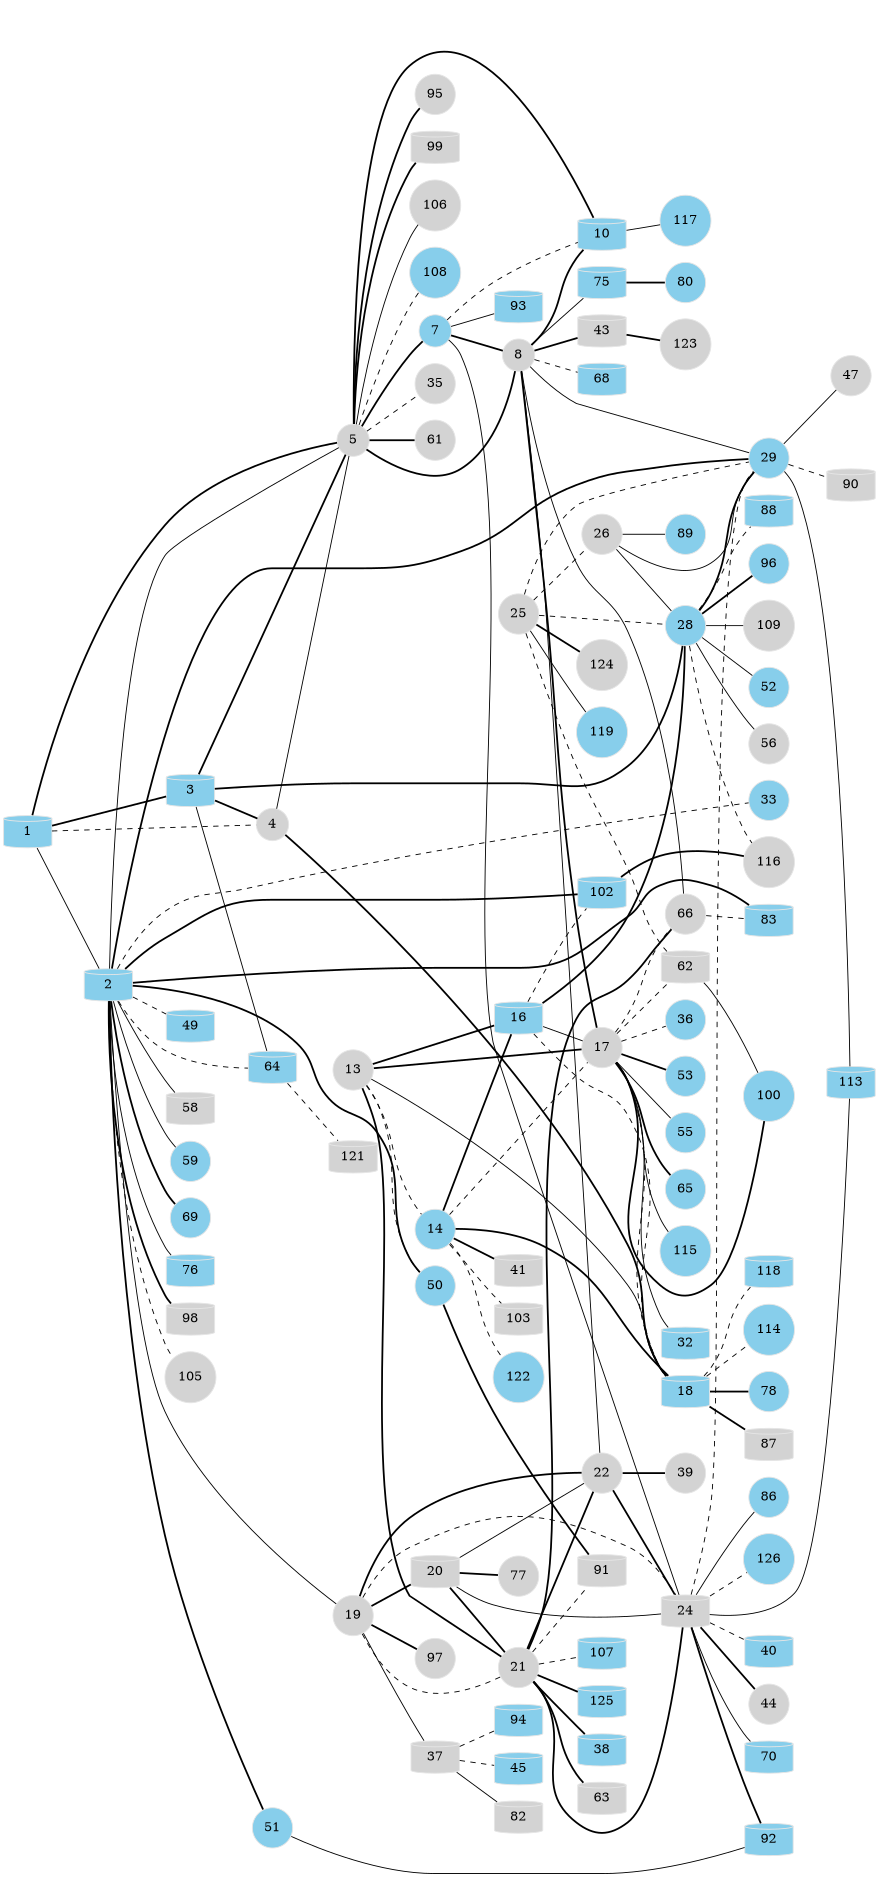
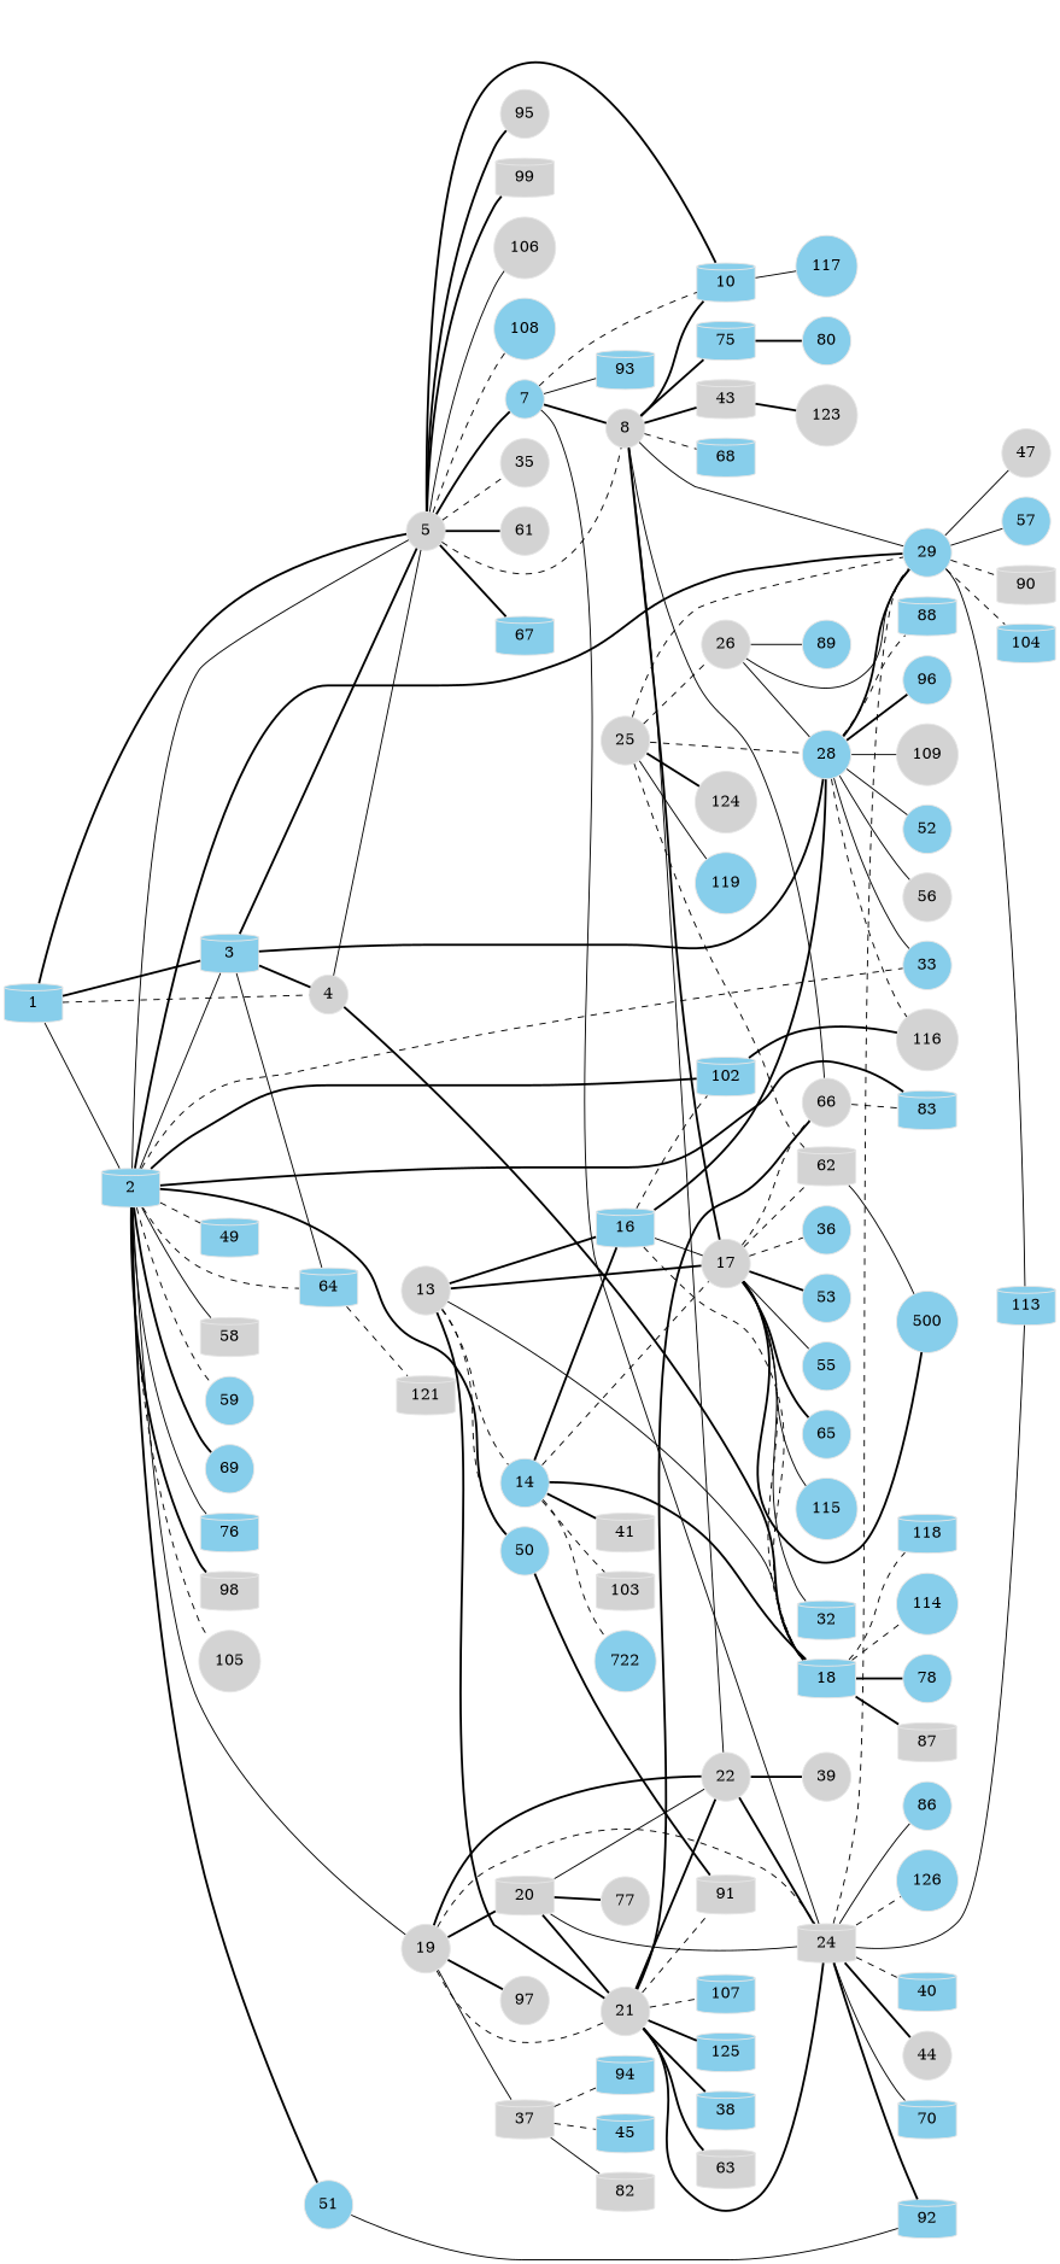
  graph {
    rankdir=LR
    node [color=gray90 fillcolor=skyblue shape=circle style=filled]
    edge [style=bold]
    2 [shape=cylinder super="+6"]
    3 [shape=cylinder super="+34"]
    5 [fillcolor=lightgrey super="+9"]
    19 [fillcolor=lightgrey]
    29 [super="+31"]
    33 [super="+73"]
    49 [shape=cylinder]
    50 [super="+111"]
    51
    58 [fillcolor=lightgrey shape=cylinder]
    59
    69
    76 [shape=cylinder]
    83 [shape=cylinder]
    98 [fillcolor=lightgrey shape=cylinder]
    102 [shape=cylinder]
    105 [fillcolor=lightgrey]
    64 [shape=cylinder]
    1 [shape=cylinder]
    4 [fillcolor=lightgrey super="+54"]
    28 [super="+30"]
    18 [shape=cylinder super="+46"]
    7 [super="+12"]
    8 [fillcolor=lightgrey super="+11"]
    10 [shape=cylinder]
    35 [fillcolor=lightgrey]
    61 [fillcolor=lightgrey]
+   67 [shape=cylinder]
    95 [fillcolor=lightgrey]
    99 [fillcolor=lightgrey shape=cylinder]
    106 [fillcolor=lightgrey]
    108
    24 [fillcolor=lightgrey shape=cylinder super="+84"]
    22 [fillcolor=lightgrey]
    21 [fillcolor=lightgrey super="+23"]
    20 [fillcolor=lightgrey shape=cylinder]
    37 [fillcolor=lightgrey shape=cylinder super="+74"]
    97 [fillcolor=lightgrey]
    113 [shape=cylinder]
    47 [fillcolor=lightgrey]
+   57 [super="+71"]
    90 [fillcolor=lightgrey shape=cylinder super="+110"]
+   104 [shape=cylinder]
    91 [fillcolor=lightgrey shape=cylinder]
    92 [shape=cylinder]
    116 [fillcolor=lightgrey]
    52 [super="+101"]
    56 [fillcolor=lightgrey]
    88 [shape=cylinder]
    96
    109 [fillcolor=lightgrey]
    121 [fillcolor=lightgrey shape=cylinder]
    78
    87 [fillcolor=lightgrey shape=cylinder]
    114
    118 [shape=cylinder]
    93 [shape=cylinder]
    17 [fillcolor=lightgrey super="+42"]
    43 [fillcolor=lightgrey shape=cylinder]
    66 [fillcolor=lightgrey super="+81"]
    68 [shape=cylinder]
    75 [shape=cylinder]
    117 [super="+120"]
    40 [shape=cylinder]
    44 [fillcolor=lightgrey]
    70 [shape=cylinder]
    86
    126
    32 [shape=cylinder]
    36 [super="+60"]
    53
    55
    62 [fillcolor=lightgrey shape=cylinder]
    65
-   100
+   100 [label=500]
    115
    39 [fillcolor=lightgrey super="+85"]
    123 [fillcolor=lightgrey]
    80
    14 [super="+15"]
    16 [shape=cylinder]
    41 [fillcolor=lightgrey shape=cylinder]
    103 [fillcolor=lightgrey shape=cylinder]
-   122
+   122 [label=722]
    13 [fillcolor=lightgrey]
    38 [shape=cylinder]
    63 [fillcolor=lightgrey shape=cylinder]
    107 [shape=cylinder super="+112"]
    125 [shape=cylinder]
    77 [fillcolor=lightgrey]
    45 [shape=cylinder]
    82 [fillcolor=lightgrey shape=cylinder]
    94 [shape=cylinder]
    25 [fillcolor=lightgrey super="+72"]
    26 [fillcolor=lightgrey super="+27"]
    119
    124 [fillcolor=lightgrey]
    89
+   2 -- 3 [style=solid weight=2]
    2 -- 5 [style=solid weight=2]
    2 -- 19 [style=solid]
    2 -- 29 [weight=2]
    2 -- 33 [style=dashed]
    2 -- 49 [style=dashed]
    2 -- 50
    2 -- 51
    2 -- 58 [style=solid]
-   2 -- 59 [style=solid]
+   2 -- 59 [style=dashed]
    2 -- 69
    2 -- 76 [style=solid]
    2 -- 83
    2 -- 98
    2 -- 102
    2 -- 105 [style=dashed]
    2 -- 64 [style=dashed weight=2]
    3 -- 5
    3 -- 64 [style=solid]
    3 -- 4
    3 -- 28
    5 -- 7 [weight=2]
-   5 -- 8 [weight=2]
+   5 -- 8 [style=dashed weight=2]
    5 -- 10
    5 -- 35 [style=dashed]
    5 -- 61
+   5 -- 67
    5 -- 95
    5 -- 99
    5 -- 106 [style=solid]
    5 -- 108 [style=dashed]
    19 -- 24 [style=dashed]
    19 -- 22
    19 -- 21 [style=dashed weight=2]
    19 -- 20
    19 -- 37 [style=solid]
    19 -- 97
    29 -- 113 [style=solid]
    29 -- 47 [style=solid]
+   29 -- 57 [style=solid]
    29 -- 90 [style=dashed]
+   29 -- 104 [style=dashed]
    50 -- 91
    51 -- 92 [style=solid]
    102 -- 116
    64 -- 121 [style=dashed]
    1 -- 2 [style=solid weight=2]
    1 -- 3
    1 -- 5
    1 -- 4 [style=dashed]
    4 -- 5 [style=solid]
    4 -- 18
    28 -- 29 [weight=2]
+   28 -- 33 [style=solid]
    28 -- 116 [style=dashed]
    28 -- 52 [style=solid]
    28 -- 56 [style=solid]
    28 -- 88 [style=dashed]
    28 -- 96
    28 -- 109 [style=solid]
    18 -- 78
    18 -- 87
    18 -- 114 [style=dashed]
    18 -- 118 [style=dashed]
    7 -- 8 [weight=4]
    7 -- 10 [style=dashed weight=2]
    7 -- 24 [style=solid]
    7 -- 93 [style=solid]
    8 -- 29 [style=solid]
    8 -- 10 [weight=2]
    8 -- 22 [style=solid]
    8 -- 17
    8 -- 43
    8 -- 66 [style=solid]
    8 -- 68 [style=dashed]
-   8 -- 75 [style=solid]
+   8 -- 75
    10 -- 117 [style=solid]
    24 -- 29 [style=dashed]
    24 -- 113 [style=solid]
    24 -- 92
    24 -- 40 [style=dashed]
    24 -- 44
    24 -- 70 [style=solid]
    24 -- 86 [style=solid]
    24 -- 126 [style=dashed]
    22 -- 24
    22 -- 39
    21 -- 24 [weight=2]
    21 -- 22 [weight=2]
    21 -- 91 [style=dashed]
    21 -- 66
    21 -- 38
    21 -- 63
    21 -- 107 [style=dashed]
    21 -- 125
    20 -- 24 [style=solid]
    20 -- 22 [style=solid]
    20 -- 21 [weight=2]
    20 -- 77
    37 -- 45 [style=dashed]
    37 -- 82 [style=solid]
    37 -- 94 [style=dashed]
    17 -- 18 [style=dashed]
    17 -- 66 [style=dashed]
    17 -- 32 [style=solid]
    17 -- 36 [style=dashed]
    17 -- 53
    17 -- 55 [style=solid]
    17 -- 62 [style=dashed]
    17 -- 65
    17 -- 100
    17 -- 115 [style=solid]
    43 -- 123
    66 -- 83 [style=dashed]
    75 -- 80
    62 -- 100 [style=solid]
    14 -- 18 [weight=2]
    14 -- 17 [style=dashed weight=2]
    14 -- 16 [weight=2]
    14 -- 41
    14 -- 103 [style=dashed]
    14 -- 122 [style=dashed]
    16 -- 102 [style=dashed]
    16 -- 28
    16 -- 18 [style=dashed]
    16 -- 17 [style=solid]
    13 -- 50 [style=dashed]
    13 -- 18 [style=solid]
    13 -- 21
    13 -- 17
    13 -- 14 [style=dashed weight=2]
    13 -- 16
    25 -- 29 [style=dashed]
    25 -- 28 [style=dashed weight=2]
    25 -- 62 [style=dashed]
    25 -- 26 [style=dashed weight=2]
    25 -- 119 [style=solid]
    25 -- 124
    26 -- 29 [style=solid weight=2]
    26 -- 28 [style=solid weight=4]
    26 -- 89 [style=solid]
  }
